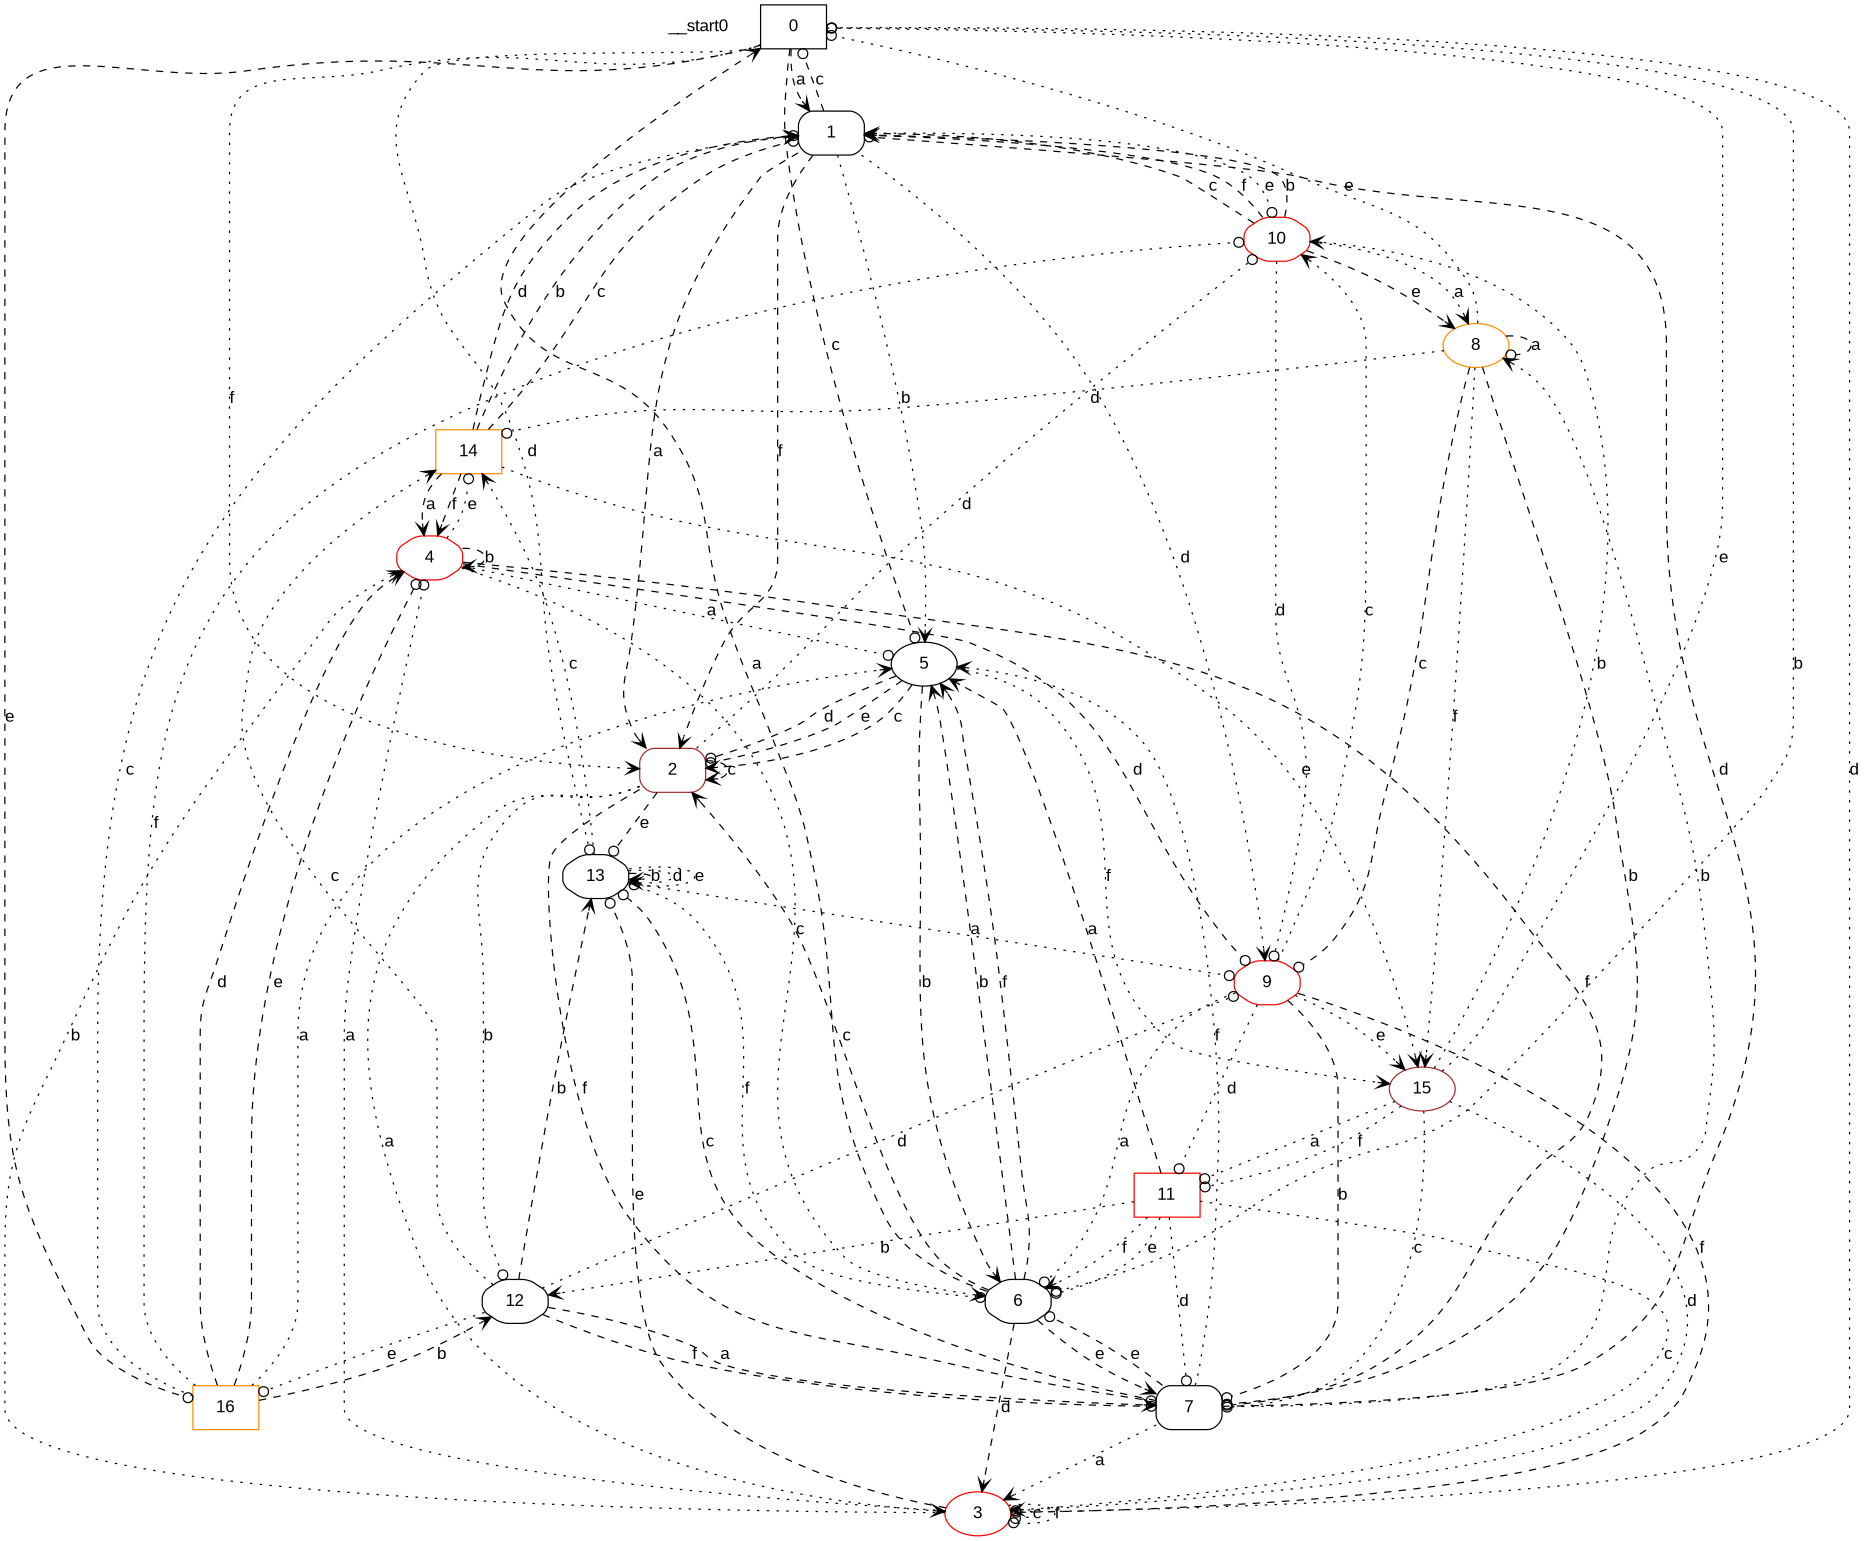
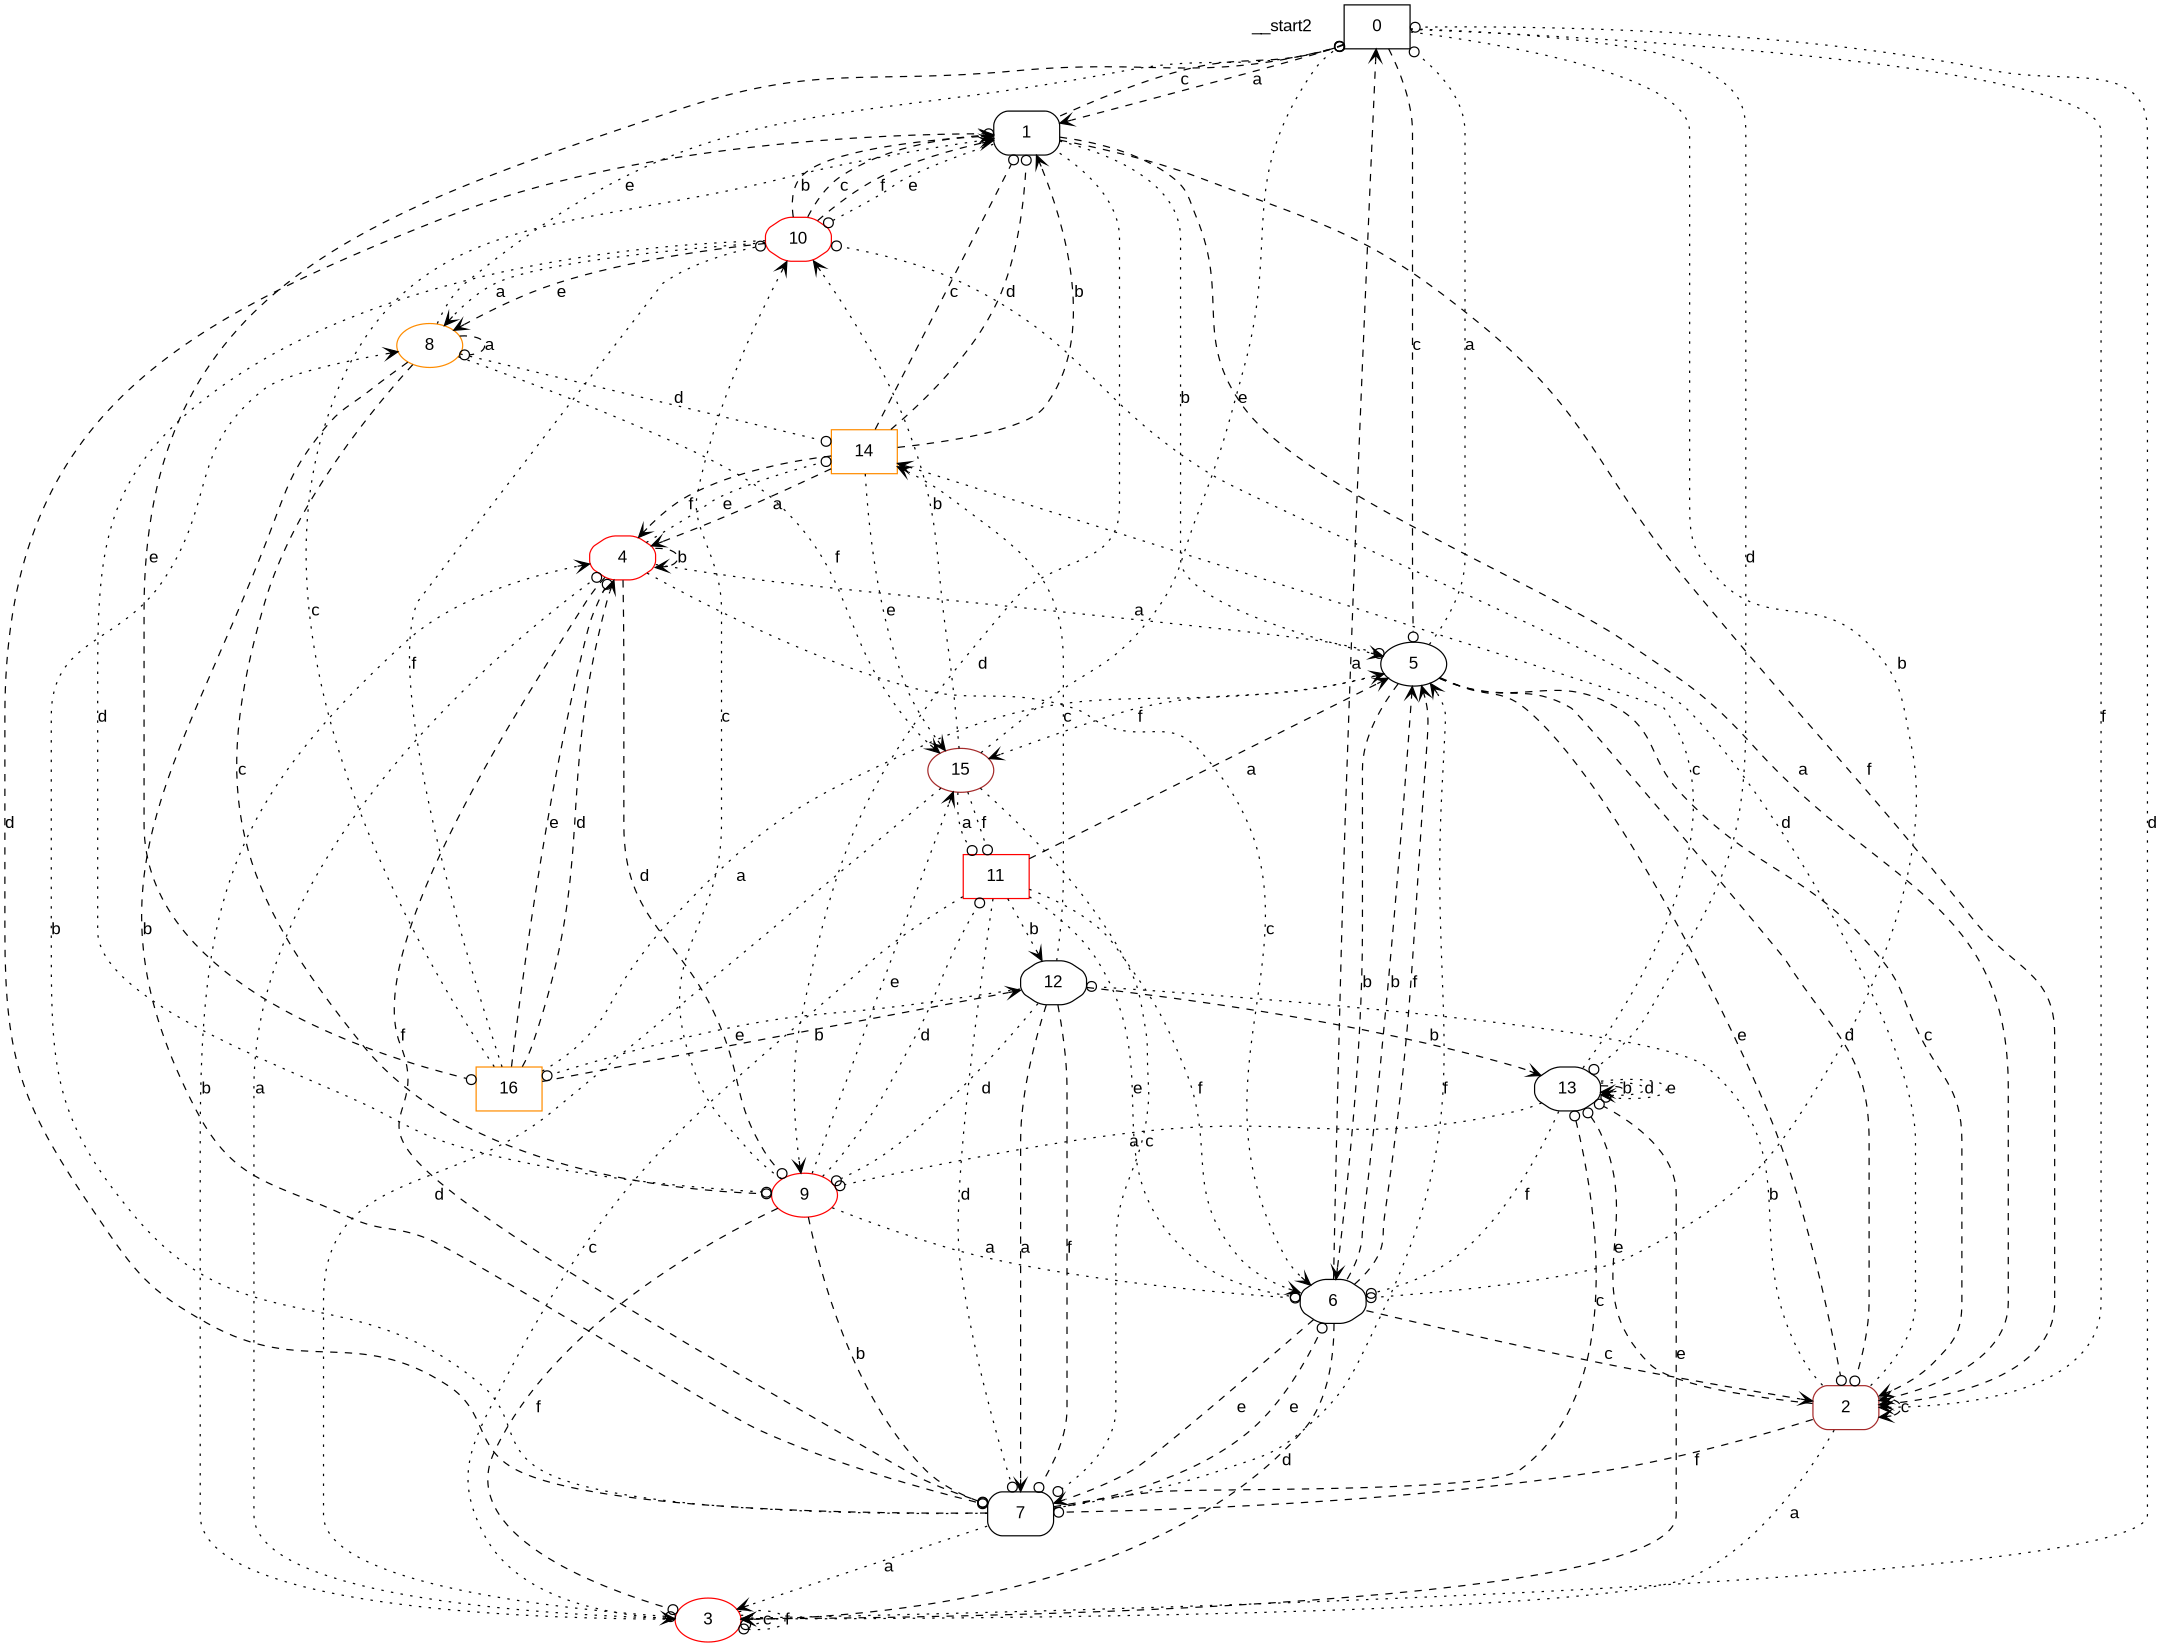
  digraph {
    fontname="Liberation Sans"
    rankdir=TB
    node [color=black fontname="Liberation Sans" shape=box fillcolor=white style="rounded,filled"]
    edge [arrowhead=odot fontname="Liberation Sans" style=dotted]
-   __start0 [color=red shape=none fillcolor="" style=""]
+   __start0 [color=red shape=none label=__start2 fillcolor="" style=""]
    n2 [label=0 style=filled]
    n3 [label=1]
    n4 [color=brown label=2]
    n5 [label=5 shape=ellipse]
    n6 [label=6 shape=octagon]
    n7 [label=13 shape=octagon]
    n8 [color=darkorange label=16 style=filled]
-   n9 [color=red label=9 shape=octagon]
+   n9 [color=red label=9 shape=ellipse]
    n10 [color=red label=10 shape=octagon]
    n11 [color=red label=3 shape=ellipse]
    n12 [label=7]
    n13 [label=12 shape=octagon]
    n14 [color=brown label=15 shape=ellipse]
    n15 [color=darkorange label=14 style=filled]
    n16 [color=red label=4 shape=octagon]
    n17 [color=red label=11 style=filled]
    n18 [color=darkorange label=8 shape=ellipse]
    n2 -> n3 [arrowhead=vee label=a style=dashed]
    n2 -> n4 [arrowhead=vee label=f]
    n2 -> n5 [label=c style=dashed]
    n2 -> n6 [label=b]
    n2 -> n7 [label=d]
    n2 -> n8 [label=e style=dashed]
    n3 -> n2 [label=c style=dashed]
    n3 -> n4 [arrowhead=vee label=a style=dashed]
    n3 -> n4 [arrowhead=vee label=f style=dashed]
    n3 -> n5 [arrowhead=vee label=b]
    n3 -> n9 [arrowhead=vee label=d]
    n3 -> n10 [label=e]
    n4 -> n4 [arrowhead=vee label=c style=dashed]
    n4 -> n7 [label=e style=dashed]
    n4 -> n10 [label=d]
    n4 -> n11 [arrowhead=vee label=a]
    n4 -> n12 [label=f style=dashed]
    n4 -> n13 [label=b]
+   n5 -> n2 [label=a]
    n5 -> n4 [arrowhead=vee label=c style=dashed]
    n5 -> n4 [label=d style=dashed]
    n5 -> n4 [label=e style=dashed]
    n5 -> n6 [arrowhead=vee label=b style=dashed]
    n5 -> n14 [arrowhead=vee label=f]
    n6 -> n2 [arrowhead=vee label=a style=dashed]
    n6 -> n4 [arrowhead=vee label=c style=dashed]
    n6 -> n5 [arrowhead=vee label=b style=dashed]
    n6 -> n5 [arrowhead=vee label=f style=dashed]
    n6 -> n11 [arrowhead=vee label=d style=dashed]
    n6 -> n12 [arrowhead=vee label=e style=dashed]
    n7 -> n6 [label=f]
    n7 -> n7 [arrowhead=vee label=b style=dashed]
    n7 -> n7 [arrowhead=vee label=d]
    n7 -> n7 [label=e]
    n7 -> n9 [label=a]
    n7 -> n15 [arrowhead=vee label=c]
    n8 -> n3 [arrowhead=vee label=c]
    n8 -> n5 [arrowhead=vee label=a]
    n8 -> n10 [label=f]
    n8 -> n13 [arrowhead=vee label=b style=dashed]
    n8 -> n16 [arrowhead=vee label=d style=dashed]
    n8 -> n16 [label=e style=dashed]
    n9 -> n6 [label=a]
    n9 -> n10 [arrowhead=vee label=c]
    n9 -> n11 [label=f style=dashed]
    n9 -> n12 [label=b style=dashed]
    n9 -> n14 [arrowhead=vee label=e]
    n9 -> n17 [label=d]
    n10 -> n3 [arrowhead=vee label=b style=dashed]
    n10 -> n3 [arrowhead=vee label=c style=dashed]
    n10 -> n3 [arrowhead=vee label=f style=dashed]
    n10 -> n9 [label=d]
    n10 -> n18 [arrowhead=vee label=a]
    n10 -> n18 [arrowhead=vee label=e style=dashed]
    n11 -> n2 [label=d]
    n11 -> n7 [label=e style=dashed]
    n11 -> n11 [label=c]
    n11 -> n11 [label=f]
    n11 -> n16 [label=a]
    n11 -> n16 [arrowhead=vee label=b]
    n12 -> n3 [label=d style=dashed]
    n12 -> n5 [arrowhead=vee label=f]
    n12 -> n6 [label=e style=dashed]
    n12 -> n7 [label=c style=dashed]
    n12 -> n11 [arrowhead=vee label=a]
    n12 -> n18 [arrowhead=vee label=b]
    n13 -> n7 [arrowhead=vee label=b style=dashed]
    n13 -> n8 [label=e]
    n13 -> n9 [label=d]
    n13 -> n12 [arrowhead=vee label=a style=dashed]
    n13 -> n12 [label=f style=dashed]
    n13 -> n15 [arrowhead=vee label=c]
    n14 -> n2 [label=e]
    n14 -> n10 [arrowhead=vee label=b]
    n14 -> n11 [label=d]
    n14 -> n12 [label=c]
    n14 -> n17 [label=a]
    n14 -> n17 [label=f]
    n15 -> n3 [arrowhead=vee label=b style=dashed]
    n15 -> n3 [label=c style=dashed]
    n15 -> n3 [label=d style=dashed]
    n15 -> n14 [arrowhead=vee label=e]
    n15 -> n16 [arrowhead=vee label=a style=dashed]
    n15 -> n16 [arrowhead=vee label=f style=dashed]
    n16 -> n5 [label=a]
    n16 -> n6 [arrowhead=vee label=c]
    n16 -> n9 [label=d style=dashed]
    n16 -> n12 [label=f style=dashed]
    n16 -> n15 [label=e]
    n16 -> n16 [arrowhead=vee label=b style=dashed]
    n17 -> n5 [arrowhead=vee label=a style=dashed]
    n17 -> n6 [label=e]
    n17 -> n6 [arrowhead=vee label=f]
    n17 -> n11 [arrowhead=vee label=c]
    n17 -> n12 [label=d]
    n17 -> n13 [arrowhead=vee label=b]
    n18 -> n2 [label=e]
    n18 -> n9 [label=c style=dashed]
    n18 -> n12 [label=b style=dashed]
    n18 -> n14 [arrowhead=vee label=f]
    n18 -> n15 [label=d]
    n18 -> n18 [label=a style=dashed]
  }
